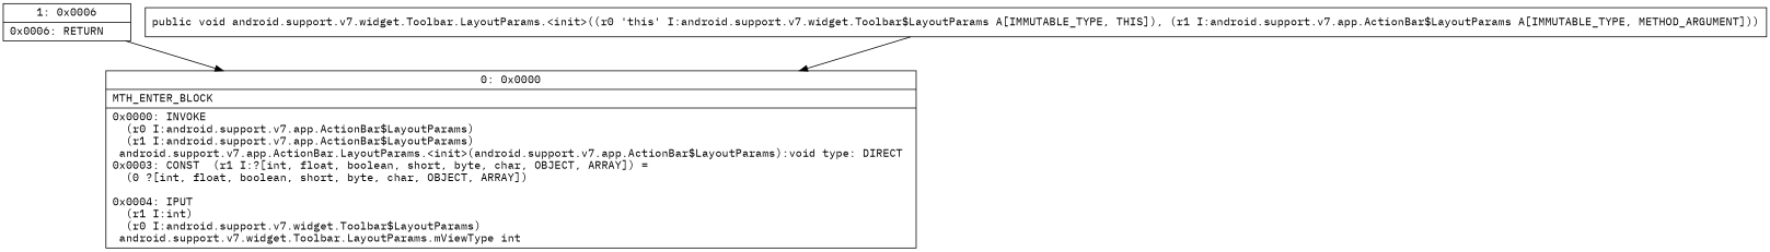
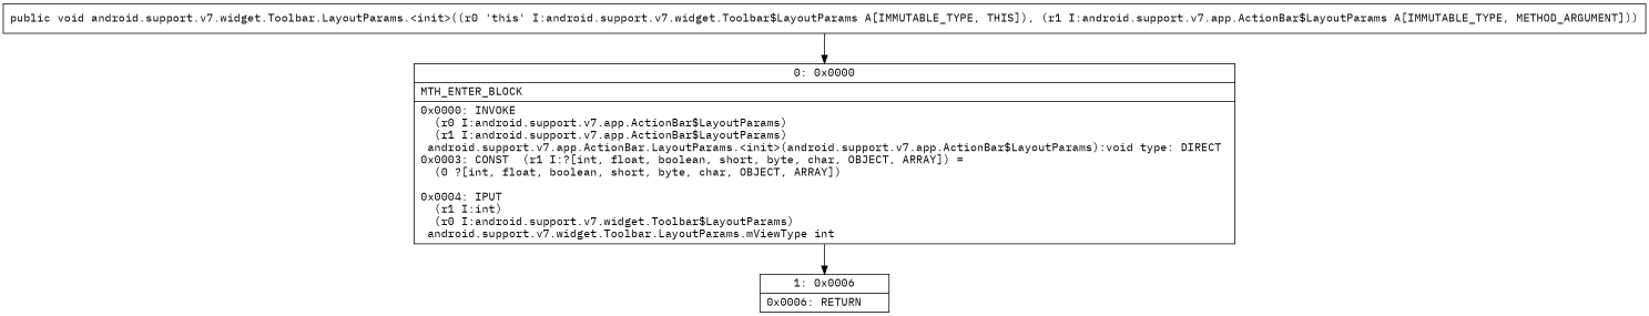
  digraph {
    fontname="IBM Plex Mono"
    node [shape=record fontname="IBM Plex Mono"]
    edge [fontname="IBM Plex Mono"]
    n1 [label="{0\:\ 0x0000|MTH_ENTER_BLOCK\l|0x0000: INVOKE  \l  (r0 I:android.support.v7.app.ActionBar$LayoutParams)\l  (r1 I:android.support.v7.app.ActionBar$LayoutParams)\l android.support.v7.app.ActionBar.LayoutParams.\<init\>(android.support.v7.app.ActionBar$LayoutParams):void type: DIRECT \l0x0003: CONST  (r1 I:?[int, float, boolean, short, byte, char, OBJECT, ARRAY]) = \l  (0 ?[int, float, boolean, short, byte, char, OBJECT, ARRAY])\l \l0x0004: IPUT  \l  (r1 I:int)\l  (r0 I:android.support.v7.widget.Toolbar$LayoutParams)\l android.support.v7.widget.Toolbar.LayoutParams.mViewType int \l}"]
    n2 [label="{1\:\ 0x0006|0x0006: RETURN   \l}"]
    n3 [label="{public void android.support.v7.widget.Toolbar.LayoutParams.\<init\>((r0 'this' I:android.support.v7.widget.Toolbar$LayoutParams A[IMMUTABLE_TYPE, THIS]), (r1 I:android.support.v7.app.ActionBar$LayoutParams A[IMMUTABLE_TYPE, METHOD_ARGUMENT])) }"]
-   n2 -> n1
+   n1 -> n2
    n3 -> n1
  }
